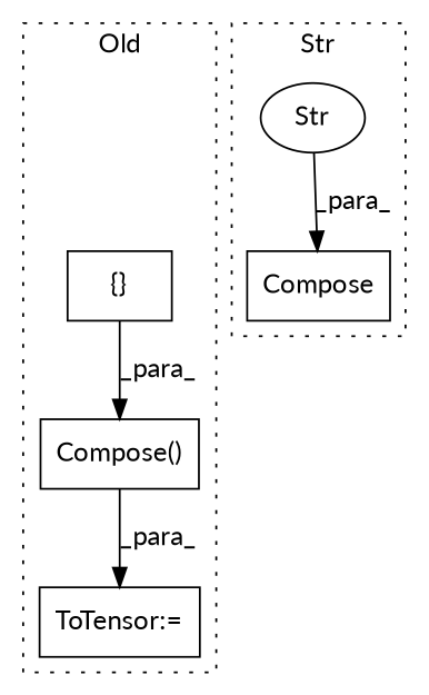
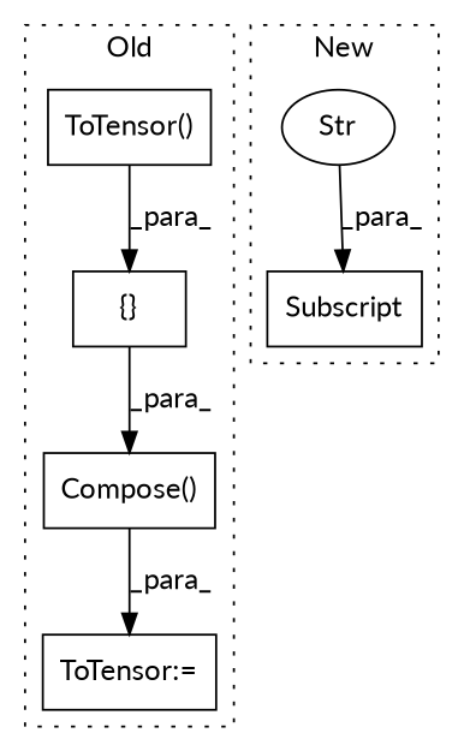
  digraph {
    fontname=Lato
    node [a=75 fontname=Lato shape=box]
    edge [fontname=Lato]
    n1 [l="19,1" label="Compose()" s="1841,1913"]
    n2 [a=59 l="1,0" label="{}" s="1860,1912"]
+   n3 [l=21 label="ToTensor()" s=1891]
    n4 [a=68 l=1 label="ToTensor:=" s=1840]
-   n5 [a=63 l="13,0" label=Compose s="3390,0"]
+   n5 [a=63 l="13,0" label=Subscript s="3390,0"]
    n6 [a=66 l=10 label=Str s=3392 shape=ellipse]
    subgraph cluster_1 {
      label=Old
      style=dotted
      n1
      n2
+     n3
      n4
    }
    subgraph cluster_2 {
-     label=Str
+     label=New
      style=dotted
      n5
      n6
    }
    n1 -> n4 [label=_para_]
    n2 -> n1 [label=_para_]
+   n3 -> n2 [label=_para_]
    n6 -> n5 [label=_para_]
  }
